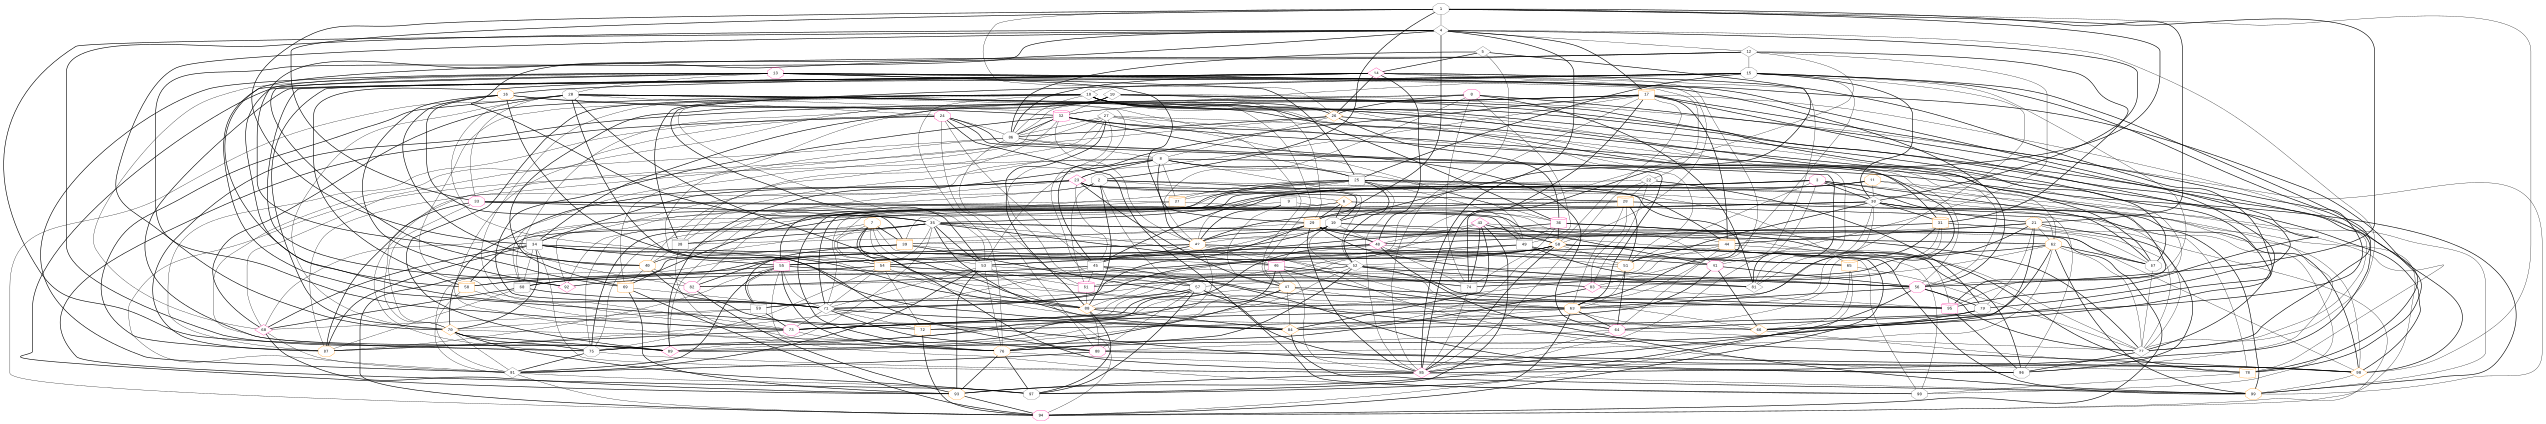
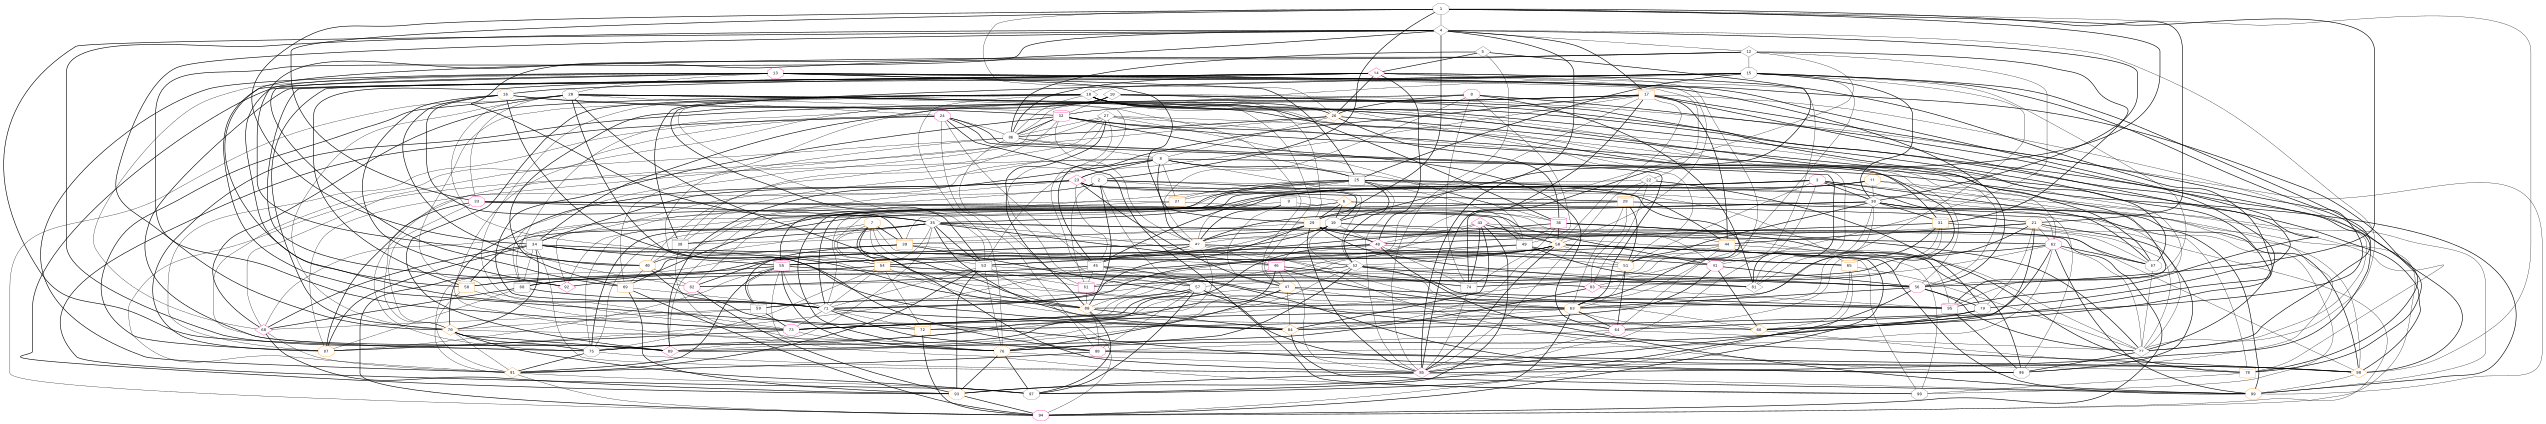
  strict graph {
    fontname="Liberation Mono"
    node [color=gray40 fontname="Liberation Mono" shape=octagon w=-9]
    edge [fontname="Liberation Mono" style=solid w=11]
    0 [color=deeppink w=16]
    26 [color=darkorange shape=diamond w=-14]
    42 [color=darkorange w=-11]
    49 [shape=cylinder w=9]
    54 [color=darkorange shape=cylinder w=2]
    63 [color=darkorange w=-15]
    74 [shape=cylinder w=-6]
    76 [color=darkorange w=-12]
    77 [shape=diamond]
    75 [w=-16]
    86 [w=9]
    36 [color=deeppink shape=cylinder w=-10]
    95 [color=deeppink shape=cylinder w=16]
    45 [shape=cylinder w=16]
    89 [color=deeppink shape=diamond w=15]
-   91 [shape=diamond w=-13]
+   91 [color=darkorange shape=diamond w=-13]
    82 [color=deeppink w=-13]
    96 [w=-10]
    46 [color=deeppink shape=cylinder w=3]
    65 [color=darkorange shape=cylinder w=15]
    56 [color=deeppink w=-15]
    73 [color=deeppink]
    71 [shape=diamond w=-13]
    66 [color=darkorange shape=diamond]
    72 [color=darkorange shape=cylinder w=-3]
    60 [shape=cylinder w=-14]
    84 [color=darkorange shape=diamond w=2]
    64 [color=deeppink w=-14]
    97 [w=-6]
    85 [color=deeppink shape=diamond w=-10]
    78 [color=darkorange shape=cylinder w=16]
    93 [color=darkorange w=14]
    8 [w=-14]
    53 [shape=cylinder]
    50 [color=darkorange shape=diamond w=-14]
    98 [color=darkorange shape=diamond w=-4]
    57 [w=15]
    61 [color=deeppink shape=cylinder w=-10]
    92 [color=deeppink shape=diamond w=4]
    87 [color=darkorange w=14]
    94 [color=deeppink w=-4]
    80 [color=darkorange shape=diamond w=4]
    47 [color=darkorange w=2]
    99 [color=darkorange w=-16]
    79 [w=-16]
    88 [color=deeppink w=-7]
    68 [color=deeppink shape=diamond w=-12]
    90 [w=6]
    1 [w=8]
    2 [w=15]
    4 [shape=diamond w=-4]
    19 [w=14]
    21 [color=darkorange w=-10]
    33 [color=deeppink]
    34 [shape=cylinder w=-11]
    6 [color=darkorange shape=diamond w=-8]
    30 [shape=diamond w=-16]
    12 [shape=diamond w=5]
    17 [color=darkorange shape=cylinder w=-8]
    29 [color=darkorange shape=cylinder w=13]
    40 [color=darkorange w=-13]
    70 [color=darkorange shape=diamond w=3]
    52 [shape=diamond w=9]
    48 [color=deeppink shape=diamond w=7]
    44 [color=darkorange shape=cylinder w=13]
    38 [shape=cylinder w=16]
-   62 [color=darkorange w=-6]
+   62 [color=deeppink w=-6]
    39 [color=darkorange shape=cylinder]
    35 [shape=diamond w=12]
    41 [color=deeppink]
    55 [color=deeppink shape=cylinder w=12]
    59 [shape=cylinder w=6]
    51 [color=darkorange w=5]
    31 [color=darkorange shape=cylinder w=8]
    81 [shape=diamond w=2]
    58 [color=darkorange shape=cylinder w=-3]
    15 [w=8]
    23 [color=deeppink shape=diamond w=12]
    32 [color=deeppink shape=cylinder w=4]
    67 [w=3]
    69 [color=darkorange shape=cylinder w=-15]
    83 [color=deeppink shape=diamond w=3]
    3 [color=deeppink w=11]
    25 [shape=cylinder w=12]
    18 [shape=diamond w=-13]
    28 [color=darkorange shape=cylinder w=9]
    5 [shape=diamond w=15]
    14 [color=deeppink shape=diamond w=-4]
    37 [color=darkorange shape=cylinder w=-11]
    16 [color=darkorange w=3]
    7 [color=darkorange w=-8]
    9 [shape=cylinder w=-5]
    10 [shape=diamond w=8]
    11 [color=darkorange w=-12]
    13 [color=deeppink w=10]
    20 [w=-15]
    22 [shape=diamond w=8]
    24 [color=deeppink w=-2]
    27 [shape=diamond w=9]
    43 [color=deeppink shape=diamond w=-10]
    0 -- 26 [style=bold w=-8]
    0 -- 42 [w=-15]
    0 -- 49 [w=3]
    0 -- 54 [w=-13]
    0 -- 63 [style=bold w=2]
    0 -- 74 [w=16]
    0 -- 76 [w=-5]
    0 -- 77 [style=bold w=-2]
    26 -- 75 [w=-16]
    26 -- 86 [style=bold w=-15]
    26 -- 36 [style=bold w=-10]
    26 -- 95 [style=bold w=3]
    42 -- 45 [style=bold w=-16]
    42 -- 89 [w=2]
    42 -- 91 [w=-6]
    42 -- 82 [style=bold w=8]
    42 -- 96 [w=13]
    42 -- 46 [w=8]
    42 -- 65 [style=bold w=2]
    49 -- 65 [style=bold w=-14]
    49 -- 56 [style=bold w=9]
    49 -- 73
    49 -- 71 [style=bold w=-3]
    54 -- 75 [w=-4]
    54 -- 95 [style=bold w=-11]
    54 -- 71 [w=16]
    54 -- 66 [w=-15]
    54 -- 72 [w=3]
    54 -- 60 [style=bold w=14]
    63 -- 73 [style=bold w=15]
    63 -- 66 [w=-11]
    63 -- 84 [w=-3]
    63 -- 64 [style=bold w=5]
    63 -- 97 [style=bold w=-8]
    74 -- 85 [w=12]
    76 -- 97 [style=bold w=13]
    76 -- 78 [w=8]
    76 -- 93 [style=bold w=2]
    77 -- 96 [style=bold w=15]
    75 -- 91 [style=bold w=14]
    75 -- 85 [w=2]
    86 -- 8 [w=-5]
    36 -- 49 [w=-8]
    36 -- 74 [w=12]
    36 -- 77 [style=bold w=5]
    36 -- 78 [style=bold w=-7]
    36 -- 53 [style=bold w=2]
    36 -- 50 [style=bold w=-6]
    95 -- 96 [style=bold w=-3]
    45 -- 56 [w=6]
    45 -- 98 [style=bold w=13]
    45 -- 57 [w=13]
    45 -- 61 [w=-16]
    45 -- 92 [style=bold w=-6]
    45 -- 87 [w=-15]
    91 -- 97
    91 -- 94 [w=4]
    82 -- 93 [style=bold w=10]
    46 -- 63 [style=bold w=3]
    46 -- 74 [style=bold w=-2]
    46 -- 75 [style=bold w=-16]
    46 -- 85 [w=-10]
    46 -- 80 [w=-12]
    46 -- 47 [w=-13]
    65 -- 77
    65 -- 66 [w=7]
    65 -- 94 [w=-10]
    56 -- 63 [style=bold w=-15]
    56 -- 77 [style=bold w=10]
    56 -- 93 [style=bold w=7]
    56 -- 79 [style=bold w=-6]
    73 -- 76 [w=-14]
    73 -- 87 [style=bold w=3]
    71 -- 73 [w=-15]
    71 -- 72 [w=6]
    71 -- 84 [style=bold w=13]
    71 -- 88 [style=bold w=-9]
    66 -- 78 [w=3]
    72 -- 94 [style=bold w=16]
    60 -- 71 [style=bold w=16]
    60 -- 87 [w=16]
    60 -- 68 [style=bold w=-12]
    84 -- 99 [style=bold w=16]
    64 -- 77 [w=-12]
    64 -- 85 [w=5]
    64 -- 88 [w=-16]
    85 -- 93 [style=bold w=-3]
    85 -- 99 [w=4]
    78 -- 90 [w=-7]
    93 -- 94 [style=bold w=-8]
    8 -- 26 [w=15]
    8 -- 36 [w=2]
    8 -- 89 [style=bold]
    8 -- 91 [w=9]
    8 -- 53 [w=9]
    8 -- 87 [w=-10]
    8 -- 99 [style=bold w=-15]
    8 -- 29 [style=bold w=3]
    8 -- 52 [w=-3]
    8 -- 23 [style=bold w=-4]
    8 -- 25 [style=bold w=6]
    8 -- 37 [w=7]
    53 -- 76 [w=5]
    53 -- 91 [style=bold w=-12]
    53 -- 56 [w=16]
    53 -- 71 [w=-13]
    53 -- 93 [style=bold w=-15]
    53 -- 61
    53 -- 94 [w=-14]
    50 -- 82 [style=bold w=-4]
    50 -- 73 [w=3]
    50 -- 84 [w=14]
    50 -- 85 [style=bold w=13]
    50 -- 94 [style=bold w=16]
    50 -- 99 [style=bold w=14]
    50 -- 90 [w=12]
    50 -- 52 [w=-12]
    50 -- 55 [style=bold w=9]
    50 -- 51
    98 -- 99 [w=13]
    57 -- 63 [w=-14]
    57 -- 96 [style=bold w=-7]
    57 -- 73 [style=bold w=6]
    57 -- 97 [style=bold]
    57 -- 88 [w=4]
    57 -- 59 [style=bold w=7]
    61 -- 86 [w=-3]
    61 -- 80 [w=15]
    80 -- 84 [style=bold w=-8]
    80 -- 97 [style=bold w=5]
    80 -- 88 [w=-3]
    47 -- 76 [style=bold w=-8]
    47 -- 95 [style=bold w=-14]
    47 -- 89 [w=-4]
    47 -- 73
    47 -- 84
    47 -- 64 [w=14]
    79 -- 84 [style=bold w=13]
    79 -- 85 [style=bold w=-13]
    88 -- 91 [style=bold w=4]
    88 -- 98 [style=bold w=-7]
    68 -- 86 [w=-4]
    68 -- 91 [w=10]
    68 -- 93 [style=bold w=-14]
    1 -- 26 [w=-4]
    1 -- 56 [style=bold w=3]
    1 -- 98 [w=-16]
    1 -- 2 [style=bold w=9]
    1 -- 4 [w=-3]
    1 -- 19 [style=bold w=-16]
    1 -- 21 [style=bold w=10]
    1 -- 33 [style=bold w=-6]
    1 -- 34 [style=bold w=12]
    2 -- 57 [w=9]
    2 -- 61 [w=-12]
    2 -- 92 [w=-10]
    2 -- 94 [w=-13]
    2 -- 80 [style=bold w=16]
    2 -- 19 [style=bold w=-6]
    2 -- 34 [w=-2]
    2 -- 6 [w=10]
    4 -- 77 [w=-8]
    4 -- 75 [style=bold w=-8]
    4 -- 89 [style=bold w=-9]
    4 -- 73 [style=bold w=2]
    4 -- 85 [style=bold w=-16]
    4 -- 30 [style=bold w=7]
    4 -- 12 [w=7]
    4 -- 17 [style=bold w=16]
    4 -- 29 [style=bold w=13]
    4 -- 40 [style=bold w=8]
    4 -- 70 [style=bold w=-7]
    19 -- 42 [w=-8]
    19 -- 46 [w=3]
    19 -- 60 [style=bold w=7]
    19 -- 98 [w=14]
    19 -- 90 [w=13]
    19 -- 52 [w=-3]
    19 -- 48 [w=14]
    19 -- 44
    19 -- 38 [w=13]
    21 -- 76 [style=bold w=-6]
    21 -- 96 [style=bold w=-9]
    21 -- 61 [style=bold w=-14]
    21 -- 94 [w=3]
    21 -- 79 [w=2]
    21 -- 44 [style=bold w=10]
    21 -- 62 [w=-2]
    21 -- 39 [w=-5]
    33 -- 49 [style=bold w=-5]
    33 -- 87 [style=bold w=-10]
    33 -- 70 [w=-13]
    33 -- 35 [style=bold w=14]
    33 -- 41 [style=bold w=15]
    34 -- 63 [w=5]
    34 -- 60 [w=-14]
    34 -- 84 [style=bold w=8]
    34 -- 85 [w=-5]
    34 -- 87 [style=bold w=-11]
    34 -- 68 [style=bold]
    34 -- 70 [style=bold w=-6]
    34 -- 41 [style=bold w=6]
    34 -- 55 [style=bold w=-12]
    6 -- 54
    6 -- 71 [w=3]
    6 -- 78 [w=12]
    6 -- 19 [style=bold w=3]
    6 -- 29 [style=bold w=14]
    6 -- 62 [w=-5]
    30 -- 42 [style=bold w=-2]
    30 -- 63 [w=12]
    30 -- 77 [w=-9]
    30 -- 75 [style=bold]
    30 -- 98 [style=bold w=-13]
    30 -- 90
    30 -- 51 [style=bold w=7]
    30 -- 31 [style=bold w=4]
    30 -- 81 [w=-10]
    12 -- 46 [w=9]
    12 -- 35 [style=bold w=-7]
    12 -- 41 [w=-14]
    12 -- 31 [style=bold w=7]
    12 -- 58 [style=bold w=15]
    12 -- 15 [w=-9]
    17 -- 77 [w=-11]
    17 -- 45 [style=bold w=10]
    17 -- 46 [w=-2]
    17 -- 85 [style=bold w=10]
    17 -- 78 [style=bold w=8]
    17 -- 50 [w=-4]
    17 -- 87 [style=bold w=-12]
    17 -- 79 [style=bold w=5]
    17 -- 34 [style=bold w=4]
    17 -- 44 [style=bold w=-8]
    17 -- 23 [w=13]
    17 -- 32 [w=2]
    29 -- 42 [style=bold w=-13]
    29 -- 54 [w=-6]
    29 -- 71 [style=bold w=8]
    29 -- 85 [style=bold w=-10]
    29 -- 94 [style=bold w=-16]
    29 -- 48 [style=bold w=2]
    29 -- 39 [w=-9]
    29 -- 81 [style=bold w=2]
    29 -- 67 [style=bold w=-7]
    40 -- 82
    40 -- 96 [style=bold w=-4]
    40 -- 69 [w=5]
    70 -- 75 [style=bold w=-16]
    70 -- 89 [style=bold w=-5]
    70 -- 91 [w=-15]
    70 -- 97 [style=bold w=8]
    70 -- 88
    52 -- 76 [style=bold w=-16]
    52 -- 95 [style=bold w=-4]
    52 -- 89 [w=9]
    52 -- 56 [w=9]
    52 -- 66 [w=-14]
    52 -- 59 [w=-16]
    52 -- 81 [style=bold w=-14]
    52 -- 58 [w=-10]
    48 -- 74 [w=-5]
    48 -- 75 [style=bold w=2]
    48 -- 53 [w=12]
    48 -- 99 [style=bold w=-6]
    48 -- 55 [style=bold w=2]
    48 -- 51 [w=16]
    44 -- 54 [style=bold w=-12]
    44 -- 77 [w=10]
    44 -- 96 [style=bold w=-16]
    44 -- 72 [w=15]
    44 -- 64 [w=-15]
    44 -- 57 [w=-8]
    38 -- 76 [w=-15]
    38 -- 40 [w=-5]
    62 -- 74 [style=bold w=14]
    62 -- 77 [w=-8]
    62 -- 66 [style=bold w=14]
    62 -- 99 [style=bold w=5]
    62 -- 88 [w=14]
    62 -- 67 [style=bold w=5]
    62 -- 83 [w=-8]
    39 -- 46 [w=15]
    39 -- 98 [style=bold w=-9]
    39 -- 94 [style=bold w=-3]
    39 -- 59 [style=bold w=-8]
    35 -- 54 [w=-3]
    35 -- 63 [w=5]
    35 -- 89 [w=-14]
    35 -- 46 [style=bold w=-9]
    35 -- 84 [style=bold w=-7]
    35 -- 53 [style=bold w=-14]
    35 -- 50 [w=-15]
    35 -- 40 [w=-2]
    35 -- 38 [style=bold w=-16]
    35 -- 62 [style=bold w=-8]
    35 -- 58 [style=bold w=-7]
    41 -- 56 [style=bold w=-5]
    41 -- 66 [style=bold]
    41 -- 72 [style=bold w=9]
    55 -- 76 [style=bold w=3]
    55 -- 91 [style=bold]
    55 -- 71 [w=-10]
    55 -- 87 [w=8]
    55 -- 90 [w=5]
    55 -- 59 [w=7]
    55 -- 58 [style=bold w=-6]
    55 -- 83 [style=bold w=-12]
    59 -- 73 [style=bold w=-2]
    59 -- 68 [w=3]
    59 -- 70 [w=-11]
    51 -- 63 [w=15]
    51 -- 82 [w=-16]
    51 -- 64 [style=bold w=-15]
    31 -- 63 [w=4]
    31 -- 77 [w=-6]
    31 -- 64 [w=13]
    31 -- 80 [style=bold w=-11]
    31 -- 48 [style=bold w=3]
    31 -- 67 [w=-13]
    58 -- 91 [w=-3]
    58 -- 73 [w=16]
    15 -- 56 [w=5]
    15 -- 64 [style=bold w=4]
    15 -- 85 [style=bold w=16]
    15 -- 53 [style=bold w=-6]
    15 -- 30 [style=bold w=14]
    15 -- 70 [style=bold w=15]
    15 -- 81 [w=12]
    15 -- 58 [style=bold w=16]
    15 -- 32 [w=4]
    15 -- 83 [w=9]
    15 -- 25 [style=bold w=-13]
    15 -- 18 [w=-14]
    23 -- 45 [w=14]
    23 -- 89 [w=15]
    23 -- 65 [w=-16]
    23 -- 47 [style=bold w=5]
    23 -- 34 [style=bold w=-7]
    23 -- 70 [style=bold]
    23 -- 81 [style=bold w=9]
    23 -- 28 [style=bold w=-2]
    32 -- 42 [w=8]
    32 -- 86 [style=bold w=-7]
    32 -- 65 [style=bold w=7]
    32 -- 71 [style=bold w=3]
    32 -- 60 [w=3]
    32 -- 64 [style=bold w=-11]
    32 -- 98 [style=bold w=8]
    32 -- 38 [w=-6]
    67 -- 77 [w=-7]
    69 -- 86 [w=16]
    69 -- 71 [w=-6]
    69 -- 93 [style=bold w=-8]
    69 -- 94 [style=bold w=-4]
    83 -- 95 [w=-12]
    83 -- 89 [style=bold w=-13]
    3 -- 45 [style=bold w=-13]
    3 -- 85 [w=2]
    3 -- 92 [w=4]
    3 -- 99 [w=-10]
    3 -- 21 [style=bold]
    3 -- 30 [style=bold w=-12]
    3 -- 35 [style=bold w=-2]
    3 -- 51 [w=-7]
    3 -- 67 [style=bold w=-4]
    25 -- 42 [w=-6]
    25 -- 49 [w=-10]
    25 -- 76 [style=bold w=14]
    25 -- 86 [w=5]
    25 -- 96 [w=7]
    25 -- 85 [w=16]
    25 -- 98 [w=-3]
    25 -- 30 [w=8]
    25 -- 40 [w=16]
    25 -- 52 [style=bold w=-15]
    25 -- 44 [style=bold w=4]
    25 -- 55 [style=bold w=7]
    25 -- 37 [w=2]
    18 -- 26 [style=bold w=6]
    18 -- 76 [w=8]
    18 -- 86 [w=10]
    18 -- 36 [style=bold w=5]
    18 -- 89 [style=bold w=2]
    18 -- 56 [w=-15]
    18 -- 73 [w=12]
    18 -- 66 [style=bold w=-8]
    18 -- 53 [w=-2]
    18 -- 98 [style=bold w=-12]
    18 -- 47 [w=5]
    18 -- 68 [style=bold w=-6]
    18 -- 38 [style=bold w=-2]
    18 -- 51 [w=-7]
    28 -- 63 [w=-16]
    28 -- 60 [w=-6]
    28 -- 99 [style=bold w=-14]
    28 -- 29 [w=-8]
    28 -- 39 [w=3]
    28 -- 51 [style=bold w=15]
    28 -- 83 [w=-2]
    5 -- 74 [style=bold w=-5]
    5 -- 86 [style=bold w=-8]
    5 -- 85 [w=3]
    5 -- 14 [style=bold w=13]
    14 -- 26 [style=bold w=4]
    14 -- 63 [w=4]
    14 -- 86 [style=bold w=-15]
    14 -- 89 [style=bold w=10]
    14 -- 66 [style=bold w=-14]
    14 -- 93 [style=bold w=8]
    14 -- 50 [w=-16]
    14 -- 92 [style=bold w=9]
    14 -- 48 [style=bold w=-8]
    14 -- 41 [w=10]
    14 -- 16 [style=bold w=14]
    37 -- 82 [w=3]
    37 -- 68 [w=6]
    37 -- 41 [w=15]
    16 -- 95 [w=-10]
    16 -- 92 [style=bold w=14]
    16 -- 80 [style=bold w=3]
    16 -- 40 [style=bold w=-10]
    16 -- 39 [style=bold w=-10]
    16 -- 32 [style=bold w=-13]
    7 -- 54 [w=2]
    7 -- 75 [w=12]
    7 -- 66
    7 -- 85 [style=bold]
    7 -- 53 [w=-2]
    7 -- 80 [style=bold w=3]
    7 -- 52 [w=6]
    7 -- 39 [style=bold w=9]
    9 -- 42 [style=bold w=5]
    9 -- 75 [w=7]
    9 -- 36 [w=-11]
    9 -- 47 [w=-15]
    10 -- 77 [style=bold w=15]
    10 -- 86 [w=16]
    10 -- 82 [w=14]
    10 -- 73 [w=13]
    10 -- 99 [w=-12]
    10 -- 29 [w=-3]
    10 -- 32 [w=10]
    10 -- 67 [style=bold w=-6]
    10 -- 69 [style=bold]
    11 -- 96 [w=-8]
    11 -- 71 [style=bold w=-13]
    11 -- 78 [w=10]
    11 -- 30 [w=3]
    11 -- 69 [style=bold w=-2]
    13 -- 42 [style=bold w=-2]
    13 -- 95 [style=bold w=-9]
    13 -- 91 [style=bold w=-10]
    13 -- 56 [style=bold w=-8]
    13 -- 71 [style=bold w=10]
    13 -- 72 [style=bold]
    13 -- 78 [style=bold w=4]
    13 -- 68 [w=6]
    13 -- 69 [style=bold w=-12]
    13 -- 25 [style=bold]
    13 -- 20 [w=-14]
    13 -- 22
    20 -- 54 [w=-5]
    20 -- 56 [w=-10]
    20 -- 57 [w=-15]
    20 -- 87 [style=bold w=-3]
    20 -- 94 [w=16]
    20 -- 80 [style=bold w=-14]
    20 -- 47 [w=4]
    20 -- 88 [style=bold w=-5]
    20 -- 33 [w=-10]
    20 -- 70 [w=-9]
    20 -- 31 [style=bold w=-7]
    20 -- 67 [style=bold w=-7]
    20 -- 24 [w=10]
    22 -- 85 [w=-3]
    22 -- 79 [style=bold w=8]
    22 -- 83 [w=7]
    22 -- 28 [w=6]
    22 -- 37 [w=-5]
    24 -- 63 [style=bold w=5]
    24 -- 75 [w=-8]
    24 -- 86 [w=7]
    24 -- 45 [w=10]
    24 -- 97 [style=bold w=13]
    24 -- 87 [w=6]
    24 -- 88 [w=2]
    24 -- 90 [style=bold w=-9]
    24 -- 81 [style=bold w=-16]
    27 -- 49
    27 -- 86 [w=7]
    27 -- 57 [w=13]
    27 -- 80 [style=bold w=-14]
    27 -- 40 [w=-3]
    27 -- 70 [w=12]
    27 -- 38 [w=13]
    27 -- 62 [w=-13]
    27 -- 81 [w=3]
    43 -- 74 [style=bold w=12]
    43 -- 95
    43 -- 84 [style=bold w=13]
    43 -- 97 [style=bold w=-11]
    43 -- 50 [style=bold w=5]
    43 -- 61 [w=10]
    43 -- 48 [w=16]
  }
